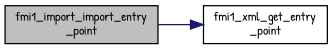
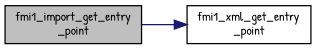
  digraph {
    rankdir=LR
    fontname="Patrick Hand"
    node [color=black fontname="Patrick Hand" fontsize=10 shape=record style=filled]
-   n1 [fillcolor=grey75 fontcolor=black height=0.2 label="fmi1_import_import_entry\l_point" width=0.4]
+   n1 [fillcolor=grey75 fontcolor=black height=0.2 label="fmi1_import_get_entry\l_point" width=0.4]
    n2 [fillcolor=white height=0.2 label="fmi1_xml_get_entry\l_point" width=0.4]
    n1 -> n2 [color=midnightblue fontname="Patrick Hand" fontsize=10 labelfontname=Helvetica labelfontsize=10 style=solid]
  }
